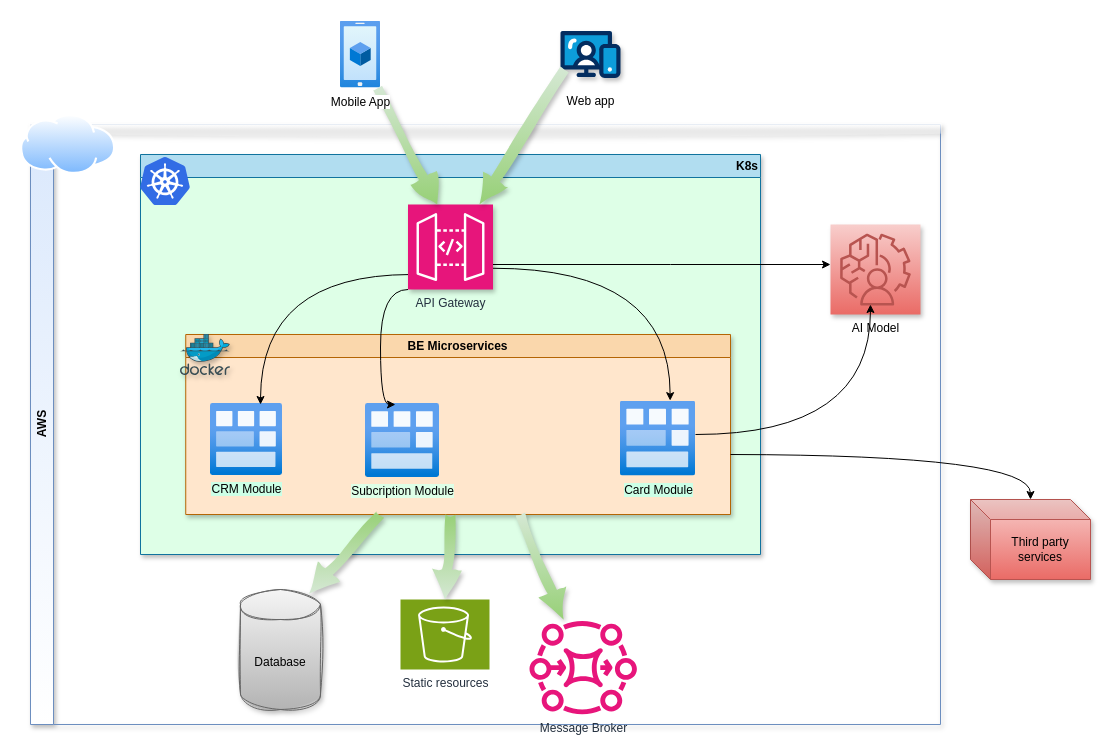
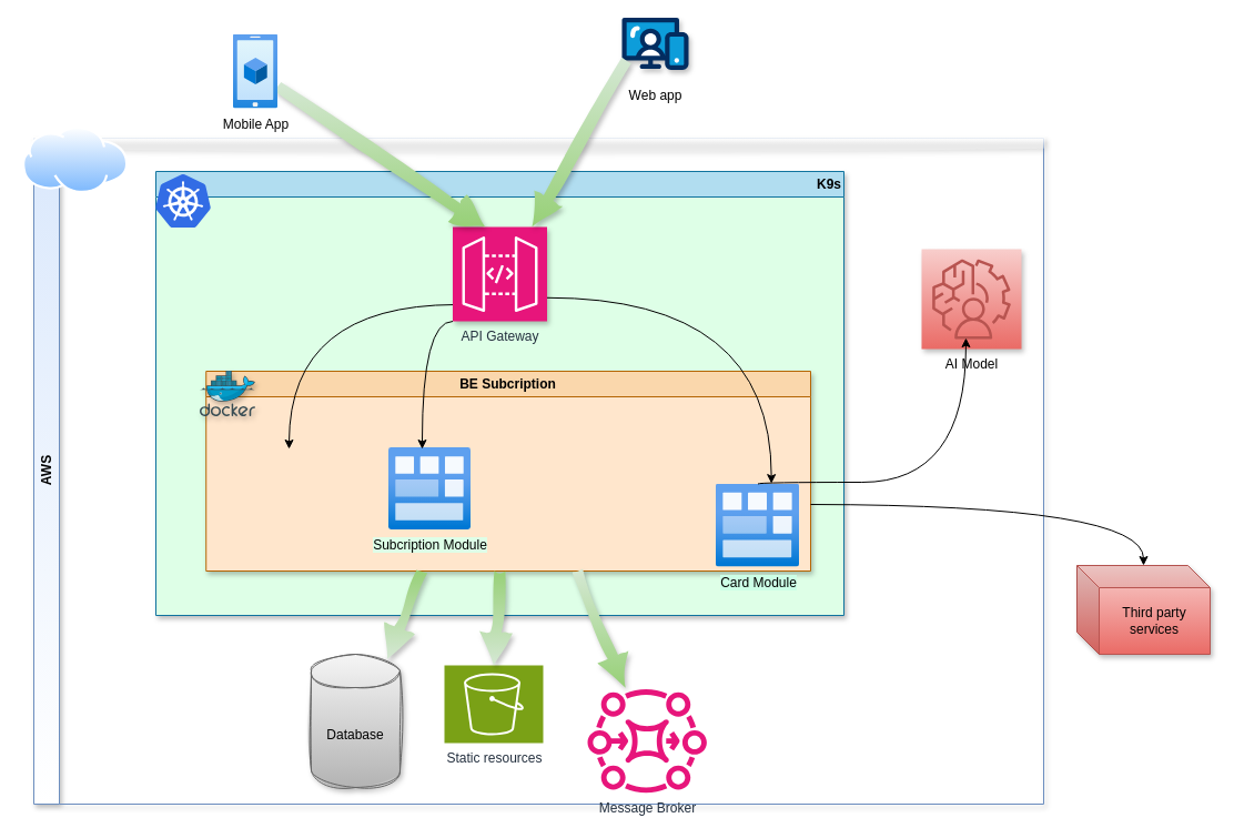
  <mxCell id="0" />
  <mxCell id="1" parent="0" />
  <mxCell id="2" value="AWS" style="swimlane;horizontal=0;whiteSpace=wrap;html=1;fillColor=#dae8fc;gradientColor=#FFFFFF;strokeColor=#6c8ebf;swimlaneFillColor=none;glass=1;rounded=0;shadow=1;" parent="1" vertex="1"><mxGeometry x="30" y="124" width="910" height="600" as="geometry" /></mxCell>
  <mxCell id="3" value="" style="image;aspect=fixed;perimeter=ellipsePerimeter;html=1;align=center;shadow=0;dashed=0;spacingTop=3;image=img/lib/active_directory/internet_cloud.svg;" parent="2" vertex="1"><mxGeometry x="-10" y="-10" width="95.24" height="60" as="geometry" /></mxCell>
  <mxCell id="4" value="AI Model" style="points=[[0,0,0],[0.25,0,0],[0.5,0,0],[0.75,0,0],[1,0,0],[0,1,0],[0.25,1,0],[0.5,1,0],[0.75,1,0],[1,1,0],[0,0.25,0],[0,0.5,0],[0,0.75,0],[1,0.25,0],[1,0.5,0],[1,0.75,0]];outlineConnect=0;fillColor=#f8cecc;strokeColor=#b85450;dashed=0;verticalLabelPosition=bottom;verticalAlign=top;align=center;html=1;fontSize=12;fontStyle=0;aspect=fixed;shape=mxgraph.aws4.resourceIcon;resIcon=mxgraph.aws4.augmented_ai;gradientColor=#ea6b66;shadow=1;" parent="2" vertex="1"><mxGeometry x="800" y="100" width="90" height="90" as="geometry" /></mxCell>
- <mxCell id="5" value="K8s" style="swimlane;whiteSpace=wrap;html=1;align=right;fillColor=#b1ddf0;strokeColor=#10739e;swimlaneFillColor=#DEFFE7;shadow=1;" parent="2" vertex="1"><mxGeometry x="110" y="30" width="620" height="400" as="geometry"><mxRectangle y="160" width="60" height="30" as="alternateBounds" /></mxGeometry></mxCell>
- <mxCell id="6" value="BE Microservices" style="swimlane;whiteSpace=wrap;html=1;fillColor=#fad7ac;strokeColor=#b46504;swimlaneFillColor=#FFE6CC;shadow=1;" parent="5" vertex="1"><mxGeometry x="45.24" y="180" width="544.76" height="180" as="geometry" /></mxCell>
- <mxCell id="7" value="&lt;span style=&quot;background-color: rgb(204, 255, 230);&quot;&gt;CRM Module&lt;/span&gt;" style="image;aspect=fixed;html=1;points=[];align=center;fontSize=12;image=img/lib/azure2/general/Module.svg;imageBackground=none;" parent="6" vertex="1"><mxGeometry x="24.76" y="69" width="72" height="72" as="geometry" /></mxCell>
- <mxCell id="8" value="&lt;span style=&quot;background-color: rgb(222, 255, 231);&quot;&gt;Subcription Module&lt;/span&gt;" style="image;aspect=fixed;html=1;points=[];align=center;fontSize=12;image=img/lib/azure2/general/Module.svg;" parent="6" vertex="1"><mxGeometry x="179.76" y="69" width="74" height="74" as="geometry" /></mxCell>
- <mxCell id="9" value="&lt;span style=&quot;background-color: rgb(204, 255, 230);&quot;&gt;Card Module&lt;/span&gt;" style="image;aspect=fixed;html=1;points=[];align=center;fontSize=12;image=img/lib/azure2/general/Module.svg;" parent="6" vertex="1"><mxGeometry x="434.76" y="66.5" width="75" height="75" as="geometry" /></mxCell>
+ <mxCell id="5" value="K9s" style="swimlane;whiteSpace=wrap;html=1;align=right;fillColor=#b1ddf0;strokeColor=#10739e;swimlaneFillColor=#DEFFE7;shadow=1;" parent="2" vertex="1"><mxGeometry x="110" y="30" width="620" height="400" as="geometry"><mxRectangle y="160" width="60" height="30" as="alternateBounds" /></mxGeometry></mxCell>
+ <mxCell id="6" value="BE Subcription" style="swimlane;whiteSpace=wrap;html=1;fillColor=#fad7ac;strokeColor=#b46504;swimlaneFillColor=#FFE6CC;shadow=1;" parent="5" vertex="1"><mxGeometry x="45.24" y="180" width="544.76" height="180" as="geometry" /></mxCell>
+ <mxCell id="8" value="&lt;span style=&quot;background-color: rgb(222, 255, 231);&quot;&gt;Subcription Module&lt;/span&gt;" style="image;aspect=fixed;html=1;points=[];align=center;fontSize=12;image=img/lib/azure2/general/Module.svg;" parent="6" vertex="1"><mxGeometry x="164.76" y="69" width="74" height="74" as="geometry" /></mxCell>
+ <mxCell id="9" value="&lt;span style=&quot;background-color: rgb(204, 255, 230);&quot;&gt;Card Module&lt;/span&gt;" style="image;aspect=fixed;html=1;points=[];align=center;fontSize=12;image=img/lib/azure2/general/Module.svg;" parent="6" vertex="1"><mxGeometry x="459.76" y="101.5" width="75" height="75" as="geometry" /></mxCell>
  <mxCell id="10" value="" style="image;sketch=1;aspect=fixed;html=1;points=[];align=center;fontSize=12;image=img/lib/mscae/Docker.svg;curveFitting=1;jiggle=2;shadow=1;" parent="6" vertex="1"><mxGeometry x="-5.24" width="50" height="41" as="geometry" /></mxCell>
  <mxCell id="11" style="edgeStyle=orthogonalEdgeStyle;rounded=0;orthogonalLoop=1;jettySize=auto;html=1;curved=1;" parent="5" edge="1"><mxGeometry relative="1" as="geometry"><mxPoint x="120" y="250" as="targetPoint" /><mxPoint x="270" y="120" as="sourcePoint" /></mxGeometry></mxCell>
  <mxCell id="12" style="edgeStyle=orthogonalEdgeStyle;rounded=0;orthogonalLoop=1;jettySize=auto;html=1;strokeColor=none;curved=1;" parent="5" source="13" target="8" edge="1"><mxGeometry relative="1" as="geometry" /></mxCell>
  <mxCell id="13" value="API Gateway" style="points=[[0,0,0],[0.25,0,0],[0.5,0,0],[0.75,0,0],[1,0,0],[0,1,0],[0.25,1,0],[0.5,1,0],[0.75,1,0],[1,1,0],[0,0.25,0],[0,0.5,0],[0,0.75,0],[1,0.25,0],[1,0.5,0],[1,0.75,0]];outlineConnect=0;fontColor=#232F3E;fillColor=#E7157B;strokeColor=#ffffff;dashed=0;verticalLabelPosition=bottom;verticalAlign=top;align=center;html=1;fontSize=12;fontStyle=0;aspect=fixed;shape=mxgraph.aws4.resourceIcon;resIcon=mxgraph.aws4.api_gateway;shadow=1;" parent="5" vertex="1"><mxGeometry x="267.5" y="50" width="85" height="85" as="geometry" /></mxCell>
  <mxCell id="14" style="edgeStyle=orthogonalEdgeStyle;rounded=0;orthogonalLoop=1;jettySize=auto;html=1;entryX=0.405;entryY=0.014;entryDx=0;entryDy=0;entryPerimeter=0;curved=1;exitX=0;exitY=1;exitDx=0;exitDy=0;exitPerimeter=0;" parent="5" source="13" target="8" edge="1"><mxGeometry relative="1" as="geometry"><Array as="points"><mxPoint x="240" y="135" /></Array></mxGeometry></mxCell>
  <mxCell id="15" style="edgeStyle=orthogonalEdgeStyle;rounded=0;orthogonalLoop=1;jettySize=auto;html=1;entryX=0.662;entryY=-0.005;entryDx=0;entryDy=0;entryPerimeter=0;curved=1;exitX=1;exitY=0.75;exitDx=0;exitDy=0;exitPerimeter=0;" parent="5" source="13" target="9" edge="1"><mxGeometry relative="1" as="geometry" /></mxCell>
  <mxCell id="16" value="" style="image;sketch=0;aspect=fixed;html=1;points=[];align=center;fontSize=12;image=img/lib/mscae/Kubernetes.svg;" parent="5" vertex="1"><mxGeometry y="3" width="50" height="48" as="geometry" /></mxCell>
- <mxCell id="17" value="Database" style="shape=cylinder3;whiteSpace=wrap;html=1;boundedLbl=1;backgroundOutline=1;size=15;fillColor=#f5f5f5;gradientColor=#b3b3b3;strokeColor=#666666;shadow=1;sketch=1;curveFitting=1;jiggle=2;" parent="2" vertex="1"><mxGeometry x="210" y="465" width="80" height="120" as="geometry" /></mxCell>
+ <mxCell id="17" value="Database" style="shape=cylinder3;whiteSpace=wrap;html=1;boundedLbl=1;backgroundOutline=1;size=15;fillColor=#f5f5f5;gradientColor=#b3b3b3;strokeColor=#666666;shadow=1;sketch=1;curveFitting=1;jiggle=2;" parent="2" vertex="1"><mxGeometry x="250" y="465" width="80" height="120" as="geometry" /></mxCell>
  <mxCell id="18" style="edgeStyle=orthogonalEdgeStyle;rounded=0;orthogonalLoop=1;jettySize=auto;html=1;entryX=0.444;entryY=0.889;entryDx=0;entryDy=0;entryPerimeter=0;curved=1;" parent="2" source="9" target="4" edge="1"><mxGeometry relative="1" as="geometry"><Array as="points"><mxPoint x="840" y="310" /></Array></mxGeometry></mxCell>
- <mxCell id="19" style="edgeStyle=orthogonalEdgeStyle;rounded=0;orthogonalLoop=1;jettySize=auto;html=1;" parent="2" source="13" target="4" edge="1"><mxGeometry relative="1" as="geometry"><mxPoint x="470" y="110" as="sourcePoint" /><mxPoint x="750" y="340" as="targetPoint" /><Array as="points"><mxPoint x="640" y="140" /><mxPoint x="640" y="140" /></Array></mxGeometry></mxCell>
  <mxCell id="20" style="edgeStyle=orthogonalEdgeStyle;rounded=0;orthogonalLoop=1;jettySize=auto;html=1;curved=1;" parent="2" target="29" edge="1"><mxGeometry relative="1" as="geometry"><mxPoint x="800" y="330" as="targetPoint" /><mxPoint x="700" y="330" as="sourcePoint" /></mxGeometry></mxCell>
  <mxCell id="21" value="" style="shape=arrow;endArrow=classic;html=1;rounded=0;fillColor=#d5e8d4;gradientColor=#97d077;strokeColor=none;gradientDirection=north;flowAnimation=0;shadow=1;sketch=1;curveFitting=1;jiggle=2;entryX=0.855;entryY=0;entryDx=0;entryDy=4.35;entryPerimeter=0;" parent="2" target="17" edge="1"><mxGeometry width="50" height="50" relative="1" as="geometry"><mxPoint x="350" y="390" as="sourcePoint" /><mxPoint x="240" y="520" as="targetPoint" /><Array as="points"><mxPoint x="330" y="520" /></Array></mxGeometry></mxCell>
  <mxCell id="22" value="Message Broker" style="outlineConnect=0;fontColor=#232F3E;gradientColor=none;fillColor=#E7157B;strokeColor=none;dashed=0;verticalLabelPosition=bottom;verticalAlign=top;align=center;html=1;fontSize=12;fontStyle=0;aspect=fixed;pointerEvents=1;shape=mxgraph.aws4.mq_broker;shadow=0;" parent="2" vertex="1"><mxGeometry x="499" y="495" width="107.39" height="95" as="geometry" /></mxCell>
  <mxCell id="23" value="Static resources" style="sketch=0;points=[[0,0,0],[0.25,0,0],[0.5,0,0],[0.75,0,0],[1,0,0],[0,1,0],[0.25,1,0],[0.5,1,0],[0.75,1,0],[1,1,0],[0,0.25,0],[0,0.5,0],[0,0.75,0],[1,0.25,0],[1,0.5,0],[1,0.75,0]];outlineConnect=0;fontColor=#232F3E;fillColor=#7AA116;strokeColor=#ffffff;dashed=0;verticalLabelPosition=bottom;verticalAlign=top;align=center;html=1;fontSize=12;fontStyle=0;aspect=fixed;shape=mxgraph.aws4.resourceIcon;resIcon=mxgraph.aws4.s3;" vertex="1" parent="2"><mxGeometry x="370" y="475" width="89" height="70" as="geometry" /></mxCell>
- <mxCell id="24" value="Web app" style="verticalLabelPosition=bottom;aspect=fixed;html=1;shape=mxgraph.salesforce.web;shadow=1;" parent="1" vertex="1"><mxGeometry x="560" y="30.3" width="60" height="47.4" as="geometry" /></mxCell>
+ <mxCell id="24" value="Web app" style="verticalLabelPosition=bottom;aspect=fixed;html=1;shape=mxgraph.salesforce.web;shadow=1;" parent="1" vertex="1"><mxGeometry x="560" y="15.3" width="60" height="47.4" as="geometry" /></mxCell>
  <mxCell id="25" value="" style="shape=arrow;endArrow=classic;html=1;rounded=0;fillColor=#d5e8d4;gradientColor=#97d077;strokeColor=none;flowAnimation=0;sketch=1;curveFitting=1;jiggle=2;shadow=1;" parent="1" source="28" edge="1"><mxGeometry width="50" height="50" relative="1" as="geometry"><mxPoint x="560" y="254" as="sourcePoint" /><mxPoint x="436.667" y="204" as="targetPoint" /></mxGeometry></mxCell>
  <mxCell id="26" value="" style="shape=arrow;endArrow=classic;html=1;rounded=0;exitX=0.067;exitY=0.819;exitDx=0;exitDy=0;exitPerimeter=0;fillColor=#d5e8d4;gradientColor=#97d077;strokeColor=none;sketch=1;curveFitting=1;jiggle=2;shadow=1;" parent="1" source="24" edge="1"><mxGeometry width="50" height="50" relative="1" as="geometry"><mxPoint x="560" y="254" as="sourcePoint" /><mxPoint x="478.914" y="204" as="targetPoint" /></mxGeometry></mxCell>
  <mxCell id="27" value="" style="shape=arrow;endArrow=classic;html=1;rounded=1;shadow=1;strokeColor=none;fillColor=#d5e8d4;gradientColor=#97d077;sketch=1;curveFitting=1;jiggle=2;" parent="1" target="22" edge="1"><mxGeometry width="50" height="50" relative="1" as="geometry"><mxPoint x="520" y="514" as="sourcePoint" /><mxPoint x="470" y="354" as="targetPoint" /></mxGeometry></mxCell>
- <mxCell id="28" value="Mobile App" style="image;aspect=fixed;html=1;points=[];align=center;fontSize=12;image=img/lib/azure2/general/Mobile.svg;" parent="1" vertex="1"><mxGeometry x="340" y="20.5" width="40" height="67" as="geometry" /></mxCell>
- <mxCell id="29" value="Third party services" style="shape=cube;whiteSpace=wrap;html=1;boundedLbl=1;backgroundOutline=1;darkOpacity=0.05;darkOpacity2=0.1;fillColor=#f8cecc;gradientColor=#ea6b66;strokeColor=#b85450;shadow=1;" parent="1" vertex="1"><mxGeometry x="970" y="499" width="120" height="80" as="geometry" /></mxCell>
+ <mxCell id="28" value="Mobile App" style="image;aspect=fixed;html=1;points=[];align=center;fontSize=12;image=img/lib/azure2/general/Mobile.svg;" parent="1" vertex="1"><mxGeometry x="210" y="30.5" width="40" height="67" as="geometry" /></mxCell>
+ <mxCell id="29" value="Third party services" style="shape=cube;whiteSpace=wrap;html=1;boundedLbl=1;backgroundOutline=1;darkOpacity=0.05;darkOpacity2=0.1;fillColor=#f8cecc;gradientColor=#ea6b66;strokeColor=#b85450;shadow=1;" parent="1" vertex="1"><mxGeometry x="970" y="509" width="120" height="80" as="geometry" /></mxCell>
  <mxCell id="30" value="" style="shape=arrow;endArrow=classic;html=1;rounded=0;fillColor=#d5e8d4;gradientColor=#97d077;strokeColor=none;gradientDirection=north;flowAnimation=0;shadow=1;sketch=1;curveFitting=1;jiggle=2;entryX=0.5;entryY=0;entryDx=0;entryDy=0;entryPerimeter=0;" edge="1" parent="1" target="23"><mxGeometry width="50" height="50" relative="1" as="geometry"><mxPoint x="450" y="514" as="sourcePoint" /><mxPoint x="318" y="603" as="targetPoint" /><Array as="points"><mxPoint x="370" y="654" /></Array></mxGeometry></mxCell>
